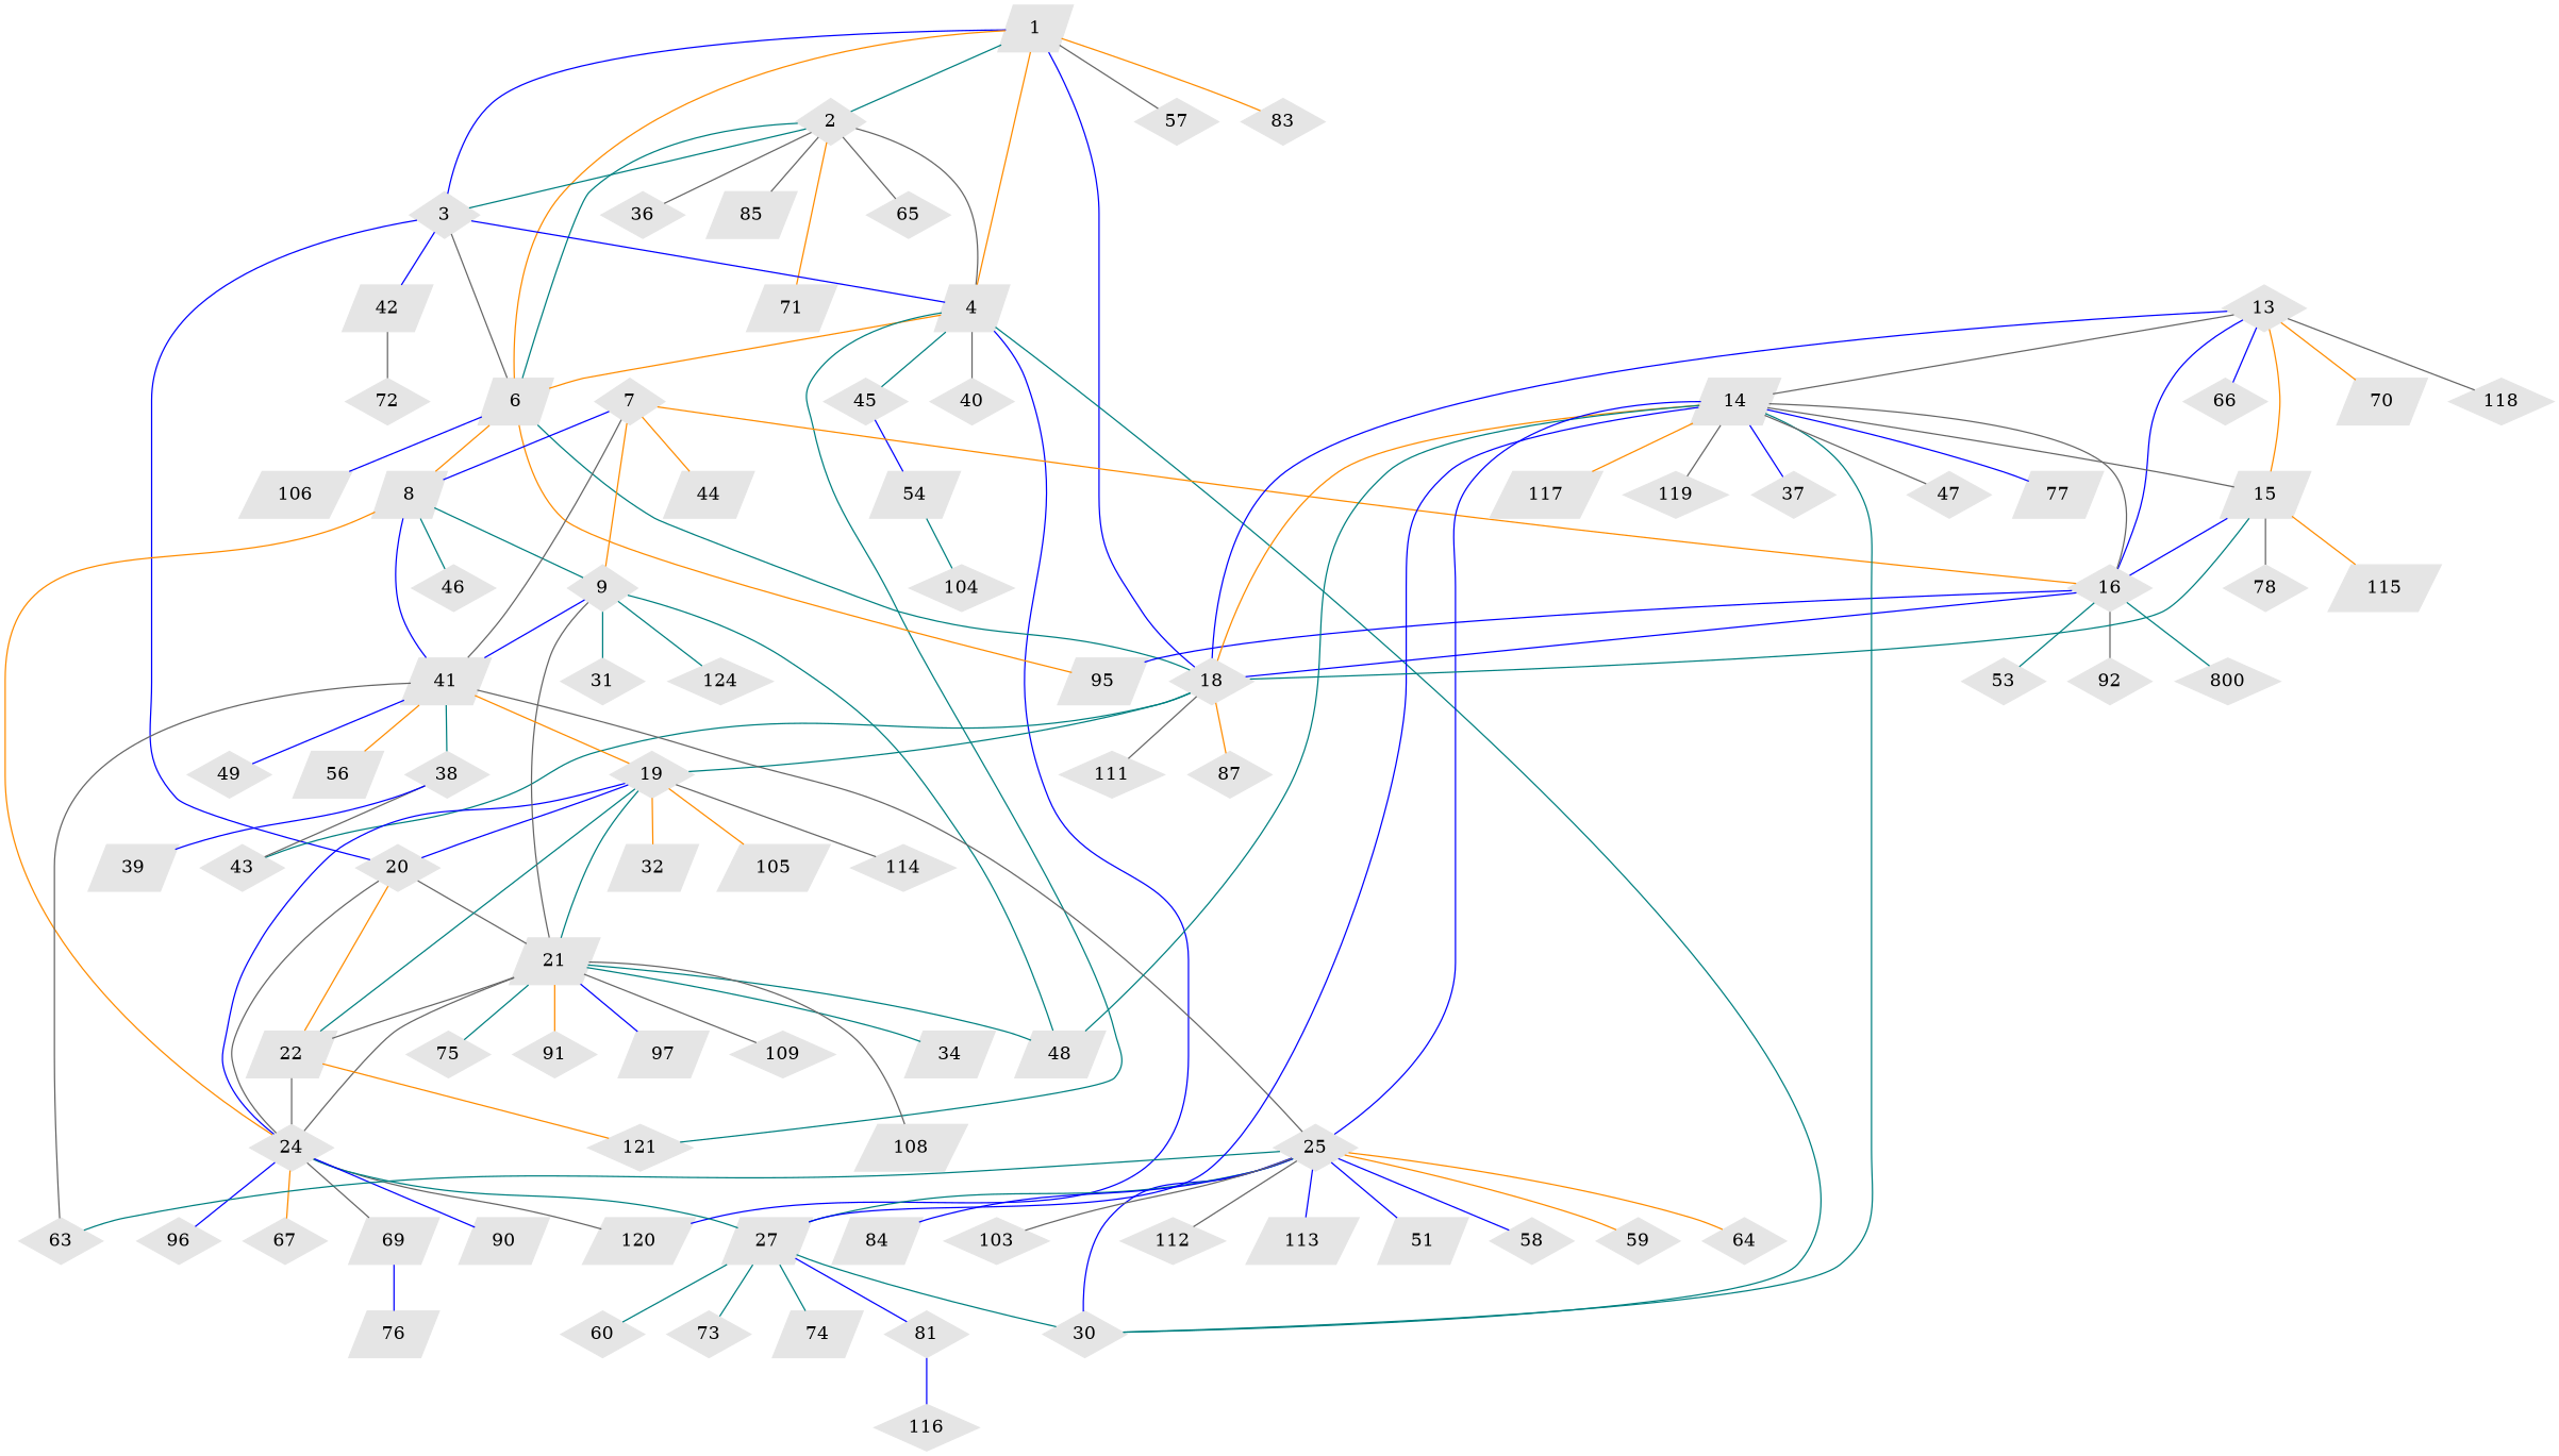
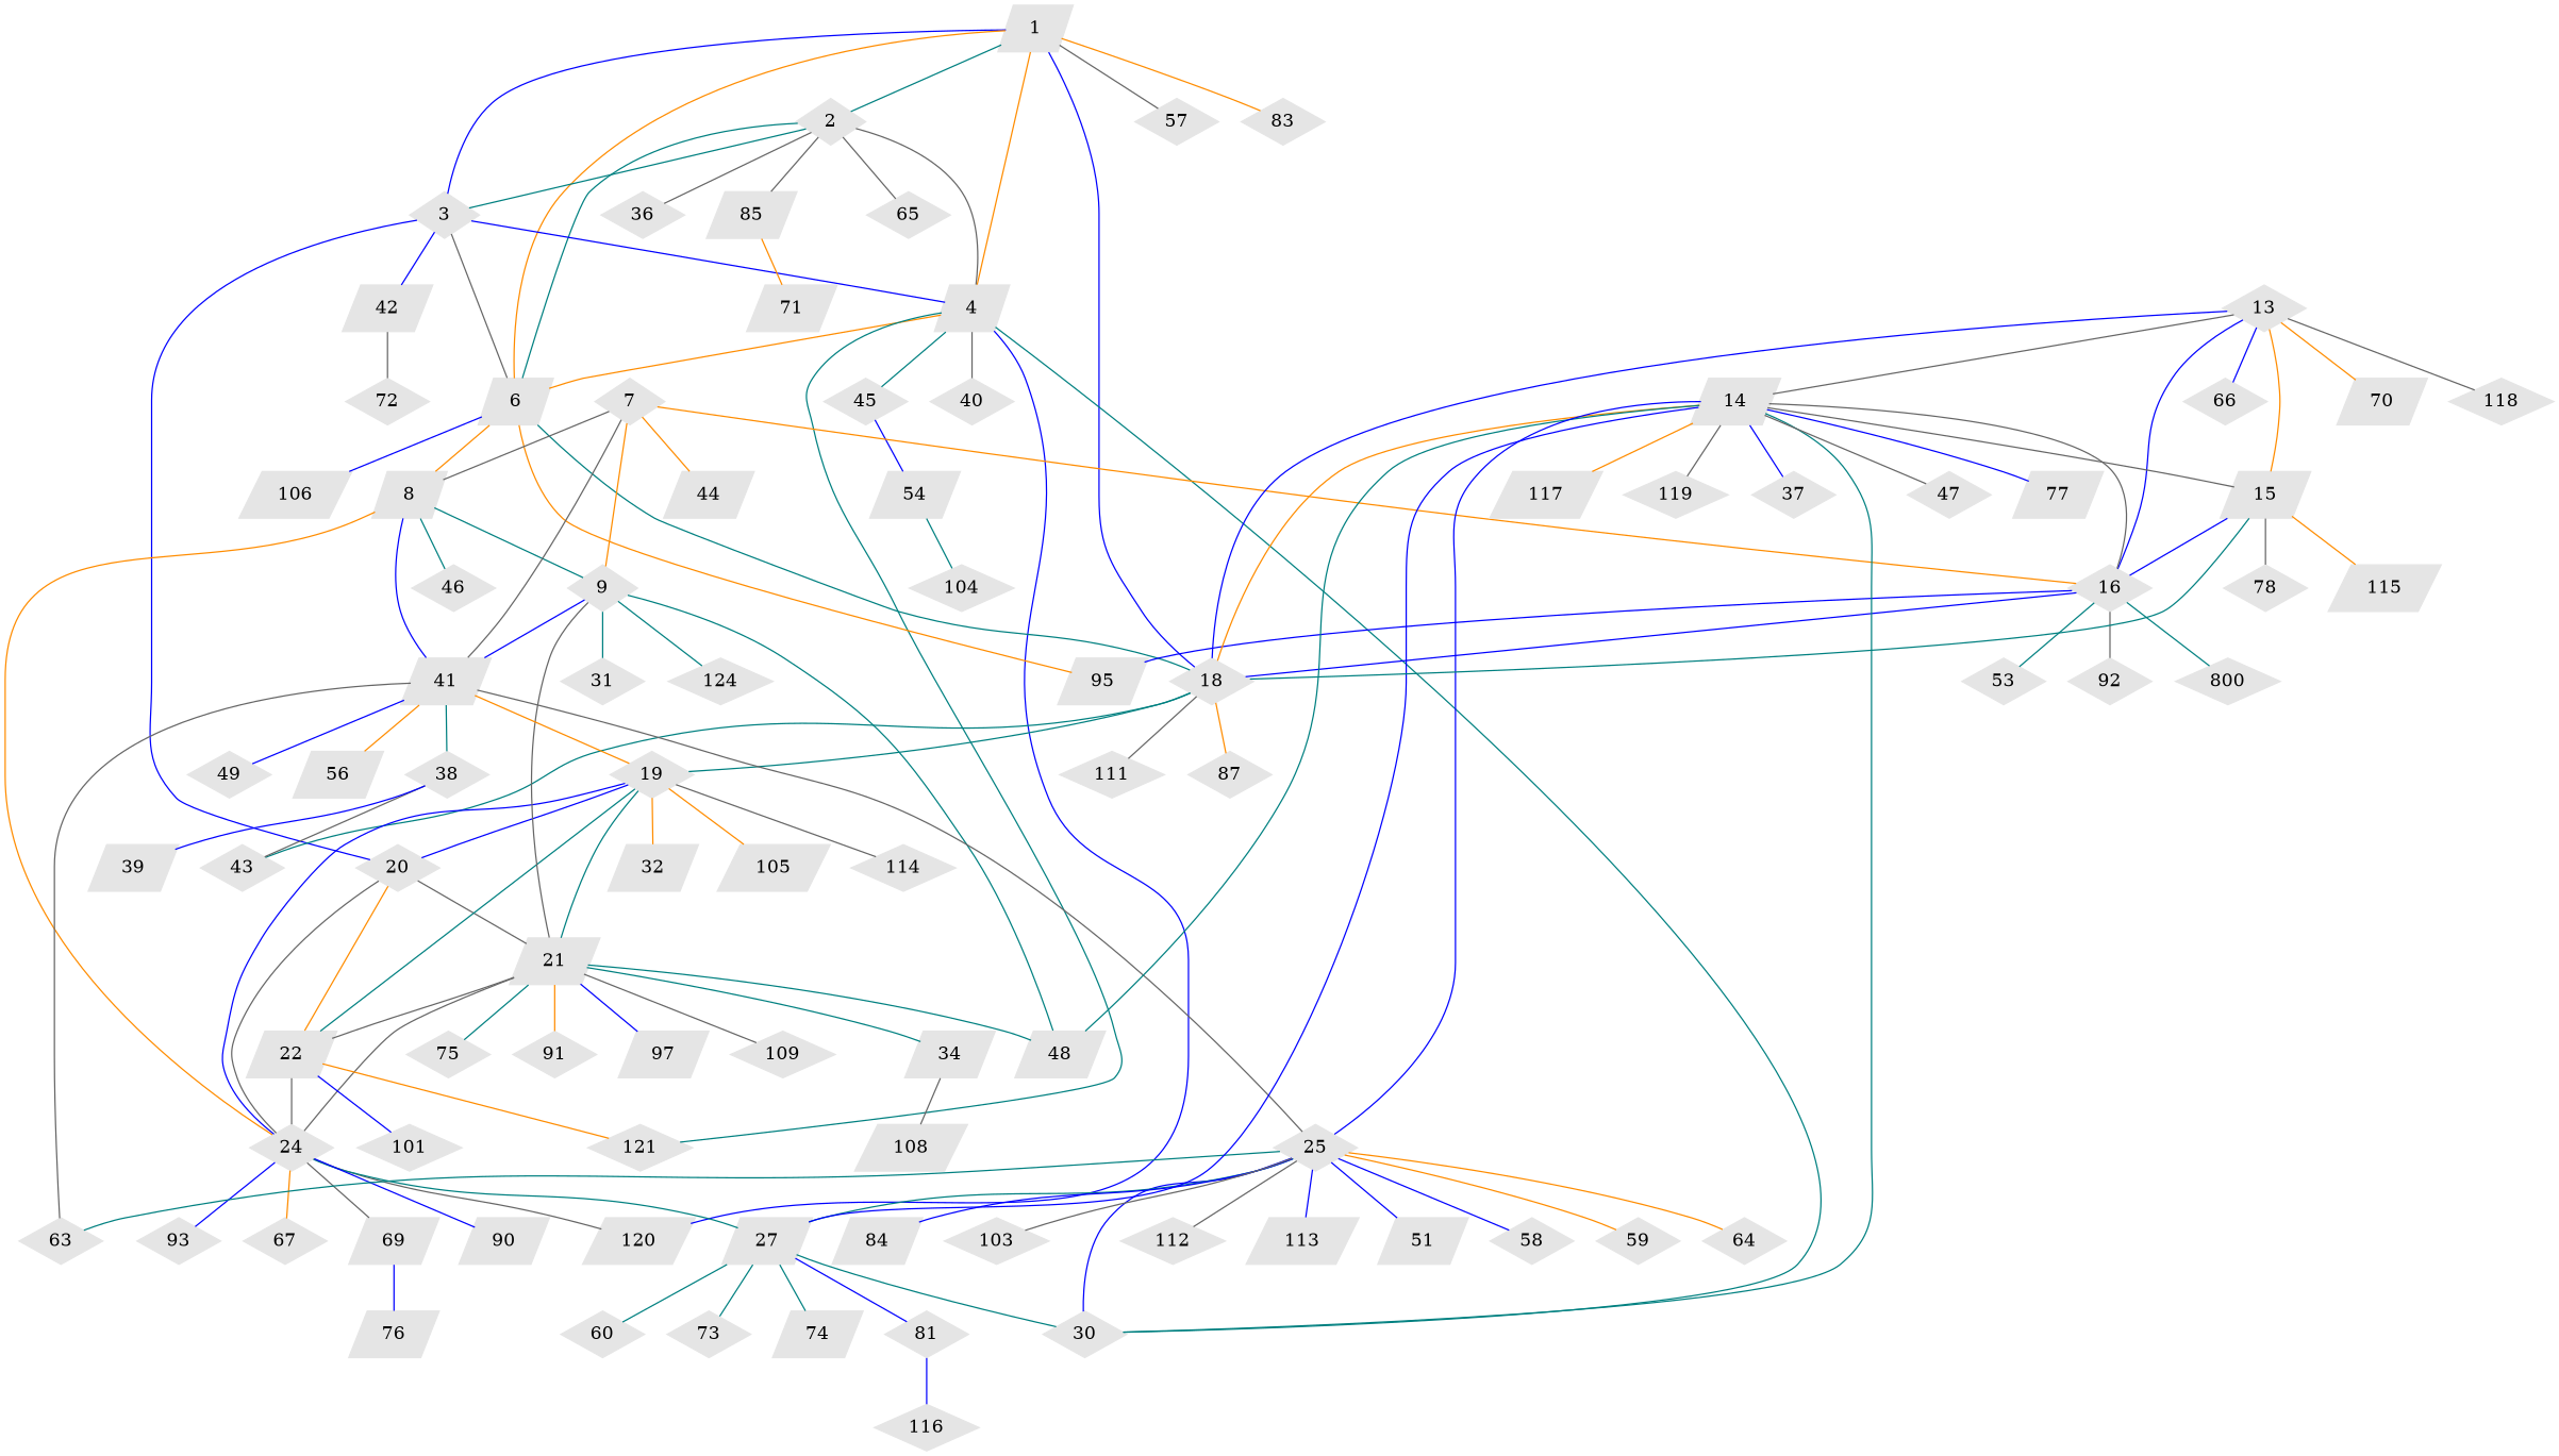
  graph {
    node [color=gray90 shape=diamond style=filled]
    edge [color=blue]
    1 [shape=parallelogram super="+68"]
    2 [super="+41"]
    3 [super="+110"]
    4 [shape=parallelogram super="+5"]
    6 [shape=parallelogram]
    18 [super="+33"]
    57
    n8 [label=83]
    36 [super="+89"]
    65
    71 [shape=parallelogram]
    85 [shape=parallelogram]
    20
    42 [shape=parallelogram super="+123"]
    30
    40
    45 [super="+52"]
    120 [shape=parallelogram]
    121
    8 [shape=parallelogram super="+83"]
    95 [shape=parallelogram]
    106 [shape=parallelogram]
    19 [super="+88"]
    43
    87
    111 [super="+122"]
    24 [super="+94"]
    21 [shape=parallelogram super="+23"]
    22 [shape=parallelogram super="+96"]
    72 [super="+102"]
    54 [shape=parallelogram super="+107"]
    9 [super="+10"]
    n33 [label=41 shape=parallelogram super="+12"]
    46
    7 [super="+62"]
    16 [super="+80"]
    44 [shape=parallelogram]
    31
    48 [shape=parallelogram super="+79"]
    124
    25 [super="+28"]
    38
    49
    56 [shape=parallelogram]
    63
    53
    92
    n48 [label=800]
    27 [shape=parallelogram super="+29"]
    67
    69 [shape=parallelogram]
    90 [shape=parallelogram]
-   93 [label=96]
+   93
    34 [shape=parallelogram]
    75
    91
    97 [shape=parallelogram]
    108 [shape=parallelogram]
    109
    32 [shape=parallelogram]
    105 [shape=parallelogram]
    114
    51 [shape=parallelogram]
    58
    59
    64
    84 [shape=parallelogram]
    103
    112
    113 [shape=parallelogram]
    39 [shape=parallelogram]
    13 [super="+55"]
    14 [shape=parallelogram super="+26"]
    15 [shape=parallelogram super="+17"]
    66
    70 [shape=parallelogram]
    118
    37 [super="+99"]
    47
    77 [shape=parallelogram]
    117 [shape=parallelogram]
    119
    78
    115 [shape=parallelogram]
    60
    73
    74 [shape=parallelogram]
    81 [super="+86"]
+   101
    76 [shape=parallelogram super="+98"]
    116
    104
    1 -- 2 [color=teal]
    1 -- 3
    1 -- 4 [color=darkorange weight=2]
    1 -- 6 [color=darkorange]
    1 -- 18
    1 -- 57 [color=gray40]
    1 -- n8 [color=darkorange]
    2 -- 3 [color=teal]
    2 -- 4 [color=gray40 weight=2]
    2 -- 6 [color=teal]
    2 -- 36 [color=gray40]
    2 -- 65 [color=gray40]
-   2 -- 71 [color=darkorange]
+   85 -- 71 [color=darkorange]
    2 -- 85 [color=gray40]
    3 -- 4 [weight=2]
    3 -- 6 [color=gray40]
    3 -- 20
    3 -- 42
    4 -- 6 [color=darkorange weight=2]
    4 -- 30 [color=teal]
    4 -- 40 [color=gray40]
    4 -- 45 [color=teal]
    4 -- 120
    4 -- 121 [color=teal]
    6 -- 18 [color=teal]
    6 -- 8 [color=darkorange]
    6 -- 95 [color=darkorange]
    6 -- 106
    18 -- 19 [color=teal]
    18 -- 43 [color=teal]
    18 -- 87 [color=darkorange]
    18 -- 111 [color=gray40]
    20 -- 24 [color=gray40]
    20 -- 21 [color=gray40 weight=2]
    20 -- 22 [color=darkorange]
    42 -- 72 [color=gray40]
    45 -- 54
    8 -- 24 [color=darkorange]
    8 -- 9 [color=teal weight=2]
    8 -- n33 [weight=2]
    8 -- 46 [color=teal]
    19 -- 20
    19 -- 24
    19 -- 21 [color=teal weight=2]
    19 -- 22 [color=teal]
    19 -- 32 [color=darkorange]
    19 -- 105 [color=darkorange]
    19 -- 114 [color=gray40]
    24 -- 120 [color=gray40]
    24 -- 27 [color=teal]
    24 -- 67 [color=darkorange]
    24 -- 69 [color=gray40]
    24 -- 90
    24 -- 93
    21 -- 24 [color=gray40 weight=2]
    21 -- 22 [color=gray40 weight=2]
    21 -- 48 [color=teal]
    21 -- 34 [color=teal]
    21 -- 75 [color=teal]
    21 -- 91 [color=darkorange]
    21 -- 97
-   21 -- 108 [color=gray40]
+   34 -- 108 [color=gray40]
    21 -- 109 [color=gray40]
    22 -- 121 [color=darkorange]
    22 -- 24 [color=gray40]
+   22 -- 101
    54 -- 104 [color=teal]
    9 -- 21 [color=gray40]
    9 -- n33 [weight=4]
    9 -- 31 [color=teal]
    9 -- 48 [color=teal]
    9 -- 124 [color=teal]
    n33 -- 19 [color=darkorange]
    n33 -- 25 [color=gray40]
    n33 -- 38 [color=teal]
    n33 -- 49
    n33 -- 56 [color=darkorange]
    n33 -- 63 [color=gray40]
-   7 -- 8
+   7 -- 8 [color=gray40]
    7 -- 9 [color=darkorange weight=2]
    7 -- n33 [color=gray40 weight=2]
    7 -- 16 [color=darkorange]
    7 -- 44 [color=darkorange]
    16 -- 18
    16 -- 95
    16 -- 53 [color=teal]
    16 -- 92 [color=gray40]
    16 -- n48 [color=teal]
    25 -- 30 [weight=2]
    25 -- 63 [color=teal]
    25 -- 27 [color=teal weight=4]
    25 -- 51
    25 -- 58
    25 -- 59 [color=darkorange]
    25 -- 64 [color=darkorange]
    25 -- 84
    25 -- 103 [color=gray40]
    25 -- 112 [color=gray40]
    25 -- 113
    38 -- 43 [color=gray40]
    38 -- 39
    27 -- 30 [color=teal weight=2]
    27 -- 60 [color=teal]
    27 -- 73 [color=teal]
    27 -- 74 [color=teal]
    27 -- 81
    69 -- 76
    13 -- 18
    13 -- 16
    13 -- 14 [color=gray40]
    13 -- 15 [color=darkorange weight=2]
    13 -- 66
    13 -- 70 [color=darkorange]
    13 -- 118 [color=gray40]
    14 -- 18 [color=darkorange]
    14 -- 30 [color=teal]
    14 -- 16 [color=gray40]
    14 -- 48 [color=teal]
    14 -- 25 [weight=2]
    14 -- 27 [weight=2]
    14 -- 15 [color=gray40 weight=2]
    14 -- 37
    14 -- 47 [color=gray40]
    14 -- 77
    14 -- 117 [color=darkorange]
    14 -- 119 [color=gray40]
    15 -- 18 [color=teal weight=2]
    15 -- 16 [weight=2]
    15 -- 78 [color=gray40]
    15 -- 115 [color=darkorange]
    81 -- 116
  }
